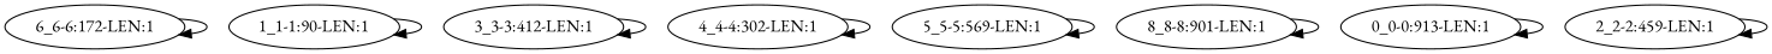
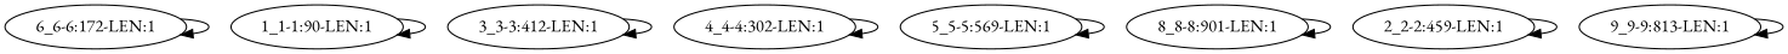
  digraph {
    fontname="EB Garamond"
    node [fontname="EB Garamond"]
    edge [fontname="EB Garamond"]
    "6_6-6:172-LEN:1"
    "1_1-1:90-LEN:1"
    "3_3-3:412-LEN:1"
    "4_4-4:302-LEN:1"
    "5_5-5:569-LEN:1"
    "8_8-8:901-LEN:1"
-   "0_0-0:913-LEN:1"
    "2_2-2:459-LEN:1"
+   "9_9-9:813-LEN:1"
    "6_6-6:172-LEN:1" -> "6_6-6:172-LEN:1"
    "1_1-1:90-LEN:1" -> "1_1-1:90-LEN:1"
    "3_3-3:412-LEN:1" -> "3_3-3:412-LEN:1"
    "4_4-4:302-LEN:1" -> "4_4-4:302-LEN:1"
    "5_5-5:569-LEN:1" -> "5_5-5:569-LEN:1"
    "8_8-8:901-LEN:1" -> "8_8-8:901-LEN:1"
-   "0_0-0:913-LEN:1" -> "0_0-0:913-LEN:1"
    "2_2-2:459-LEN:1" -> "2_2-2:459-LEN:1"
+   "9_9-9:813-LEN:1" -> "9_9-9:813-LEN:1"
  }
